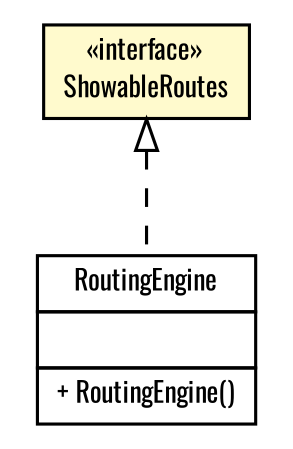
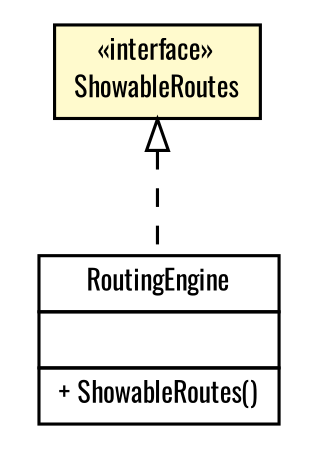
  digraph {
    fontname=Oswald
    node [fontcolor=black fontname=Oswald fontsize=9.0 shape=plaintext]
-   n1 [label=<<table border="0" cellborder="1" cellspacing="0" cellpadding="2" port="p" href="./RoutingEngine.html"> 		<tr><td><table border="0" cellspacing="0" cellpadding="1"> 			<tr><td> RoutingEngine </td></tr> 		</table></td></tr> 		<tr><td><table border="0" cellspacing="0" cellpadding="1"> 			<tr><td align="left">  </td></tr> 		</table></td></tr> 		<tr><td><table border="0" cellspacing="0" cellpadding="1"> 			<tr><td align="left"> + RoutingEngine() </td></tr> 		</table></td></tr> 		</table>>]
+   n1 [label=<<table border="0" cellborder="1" cellspacing="0" cellpadding="2" port="p" href="./RoutingEngine.html"> 		<tr><td><table border="0" cellspacing="0" cellpadding="1"> 			<tr><td> RoutingEngine </td></tr> 		</table></td></tr> 		<tr><td><table border="0" cellspacing="0" cellpadding="1"> 			<tr><td align="left">  </td></tr> 		</table></td></tr> 		<tr><td><table border="0" cellspacing="0" cellpadding="1"> 			<tr><td align="left"> + ShowableRoutes() </td></tr> 		</table></td></tr> 		</table>>]
    n2 [label=<<table border="0" cellborder="1" cellspacing="0" cellpadding="2" port="p" bgcolor="lemonChiffon" href="./ShowableRoutes.html"> 		<tr><td><table border="0" cellspacing="0" cellpadding="1"> 			<tr><td> &laquo;interface&raquo; </td></tr> 			<tr><td> ShowableRoutes </td></tr> 		</table></td></tr> 		</table>>]
    n2 -> n1 [arrowtail=empty dir=back fontname=Oswald fontsize=10 headport=p labelfontname=Helvetica labelfontsize=10 style=dashed tailport=p]
  }
